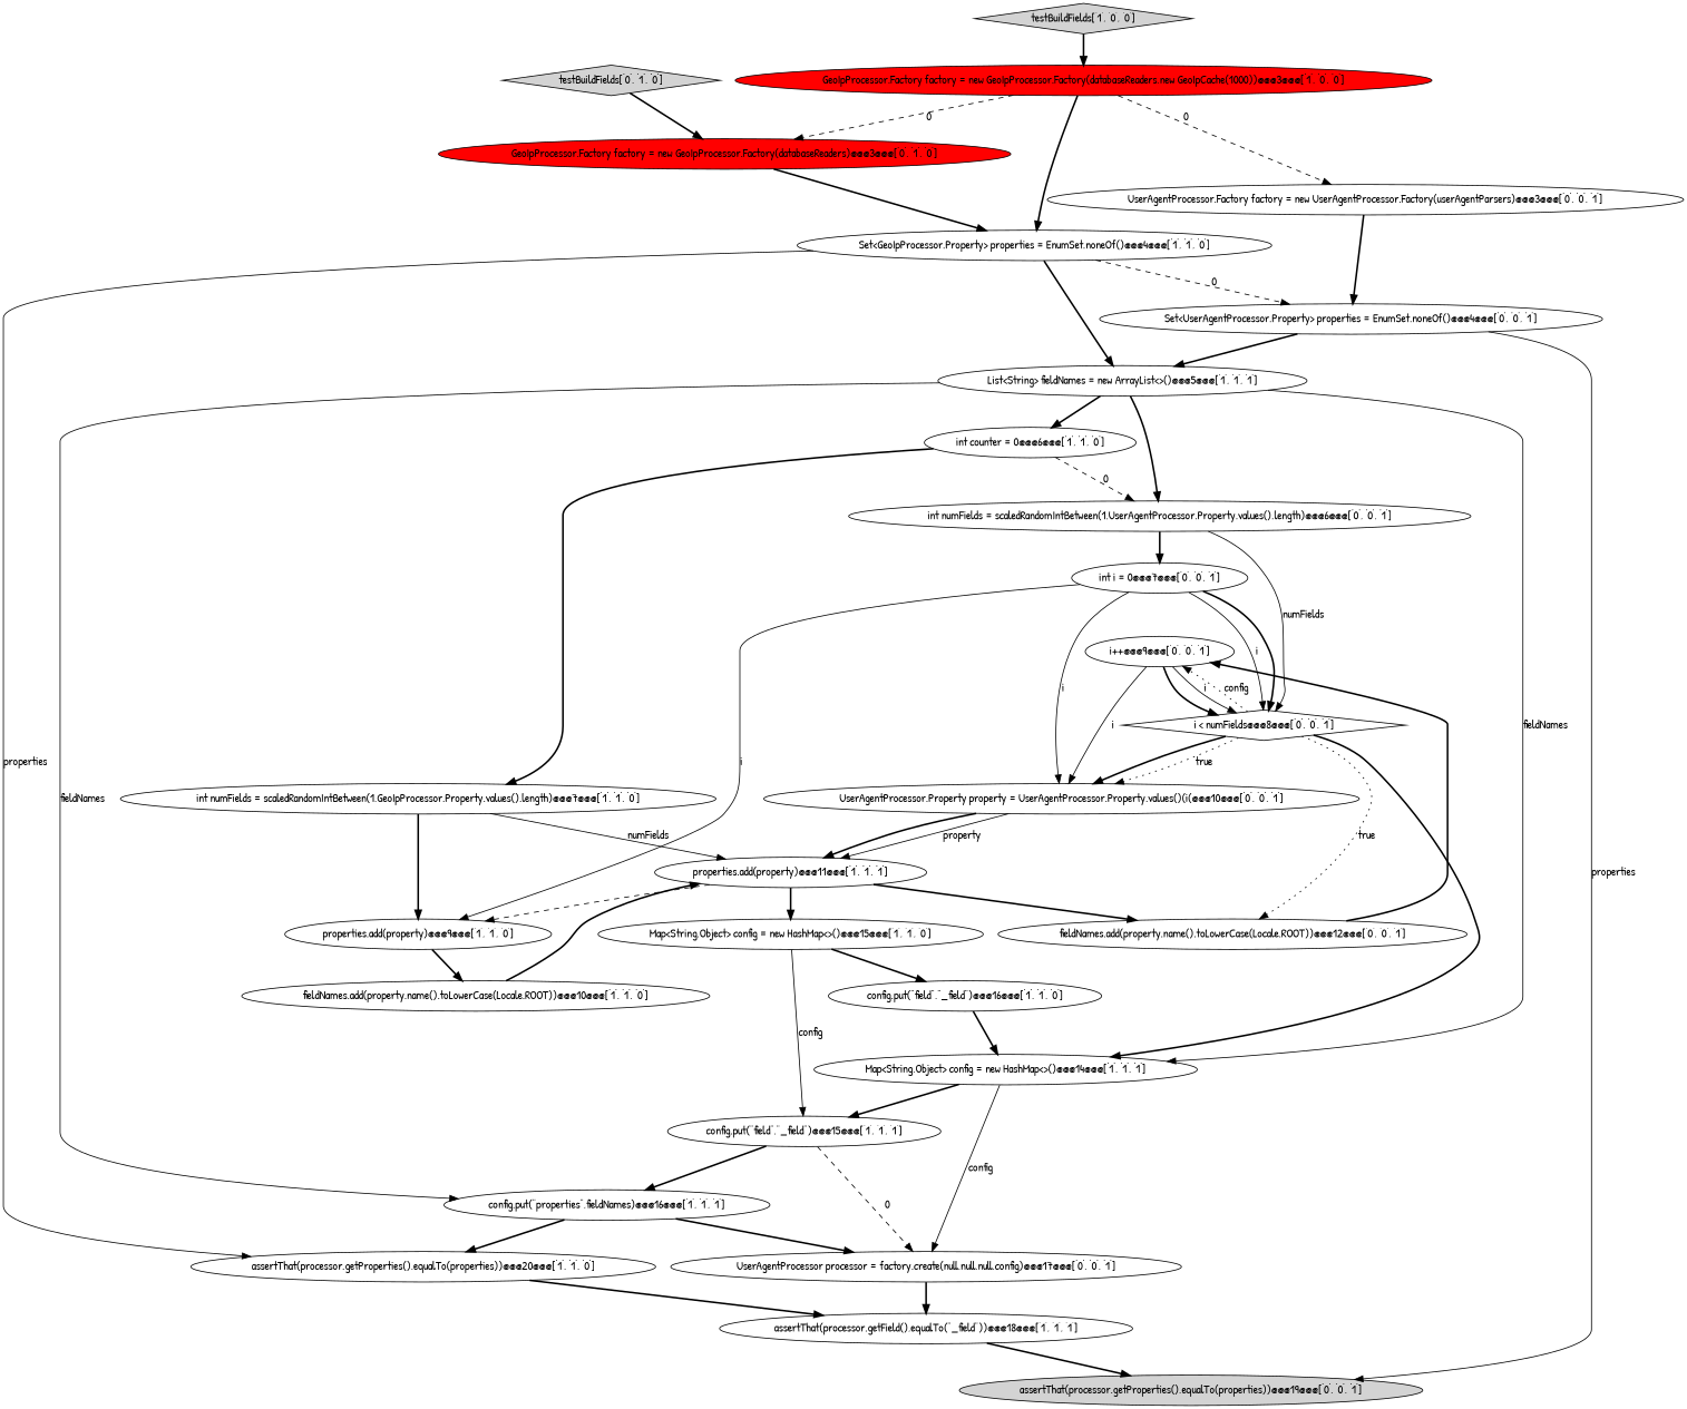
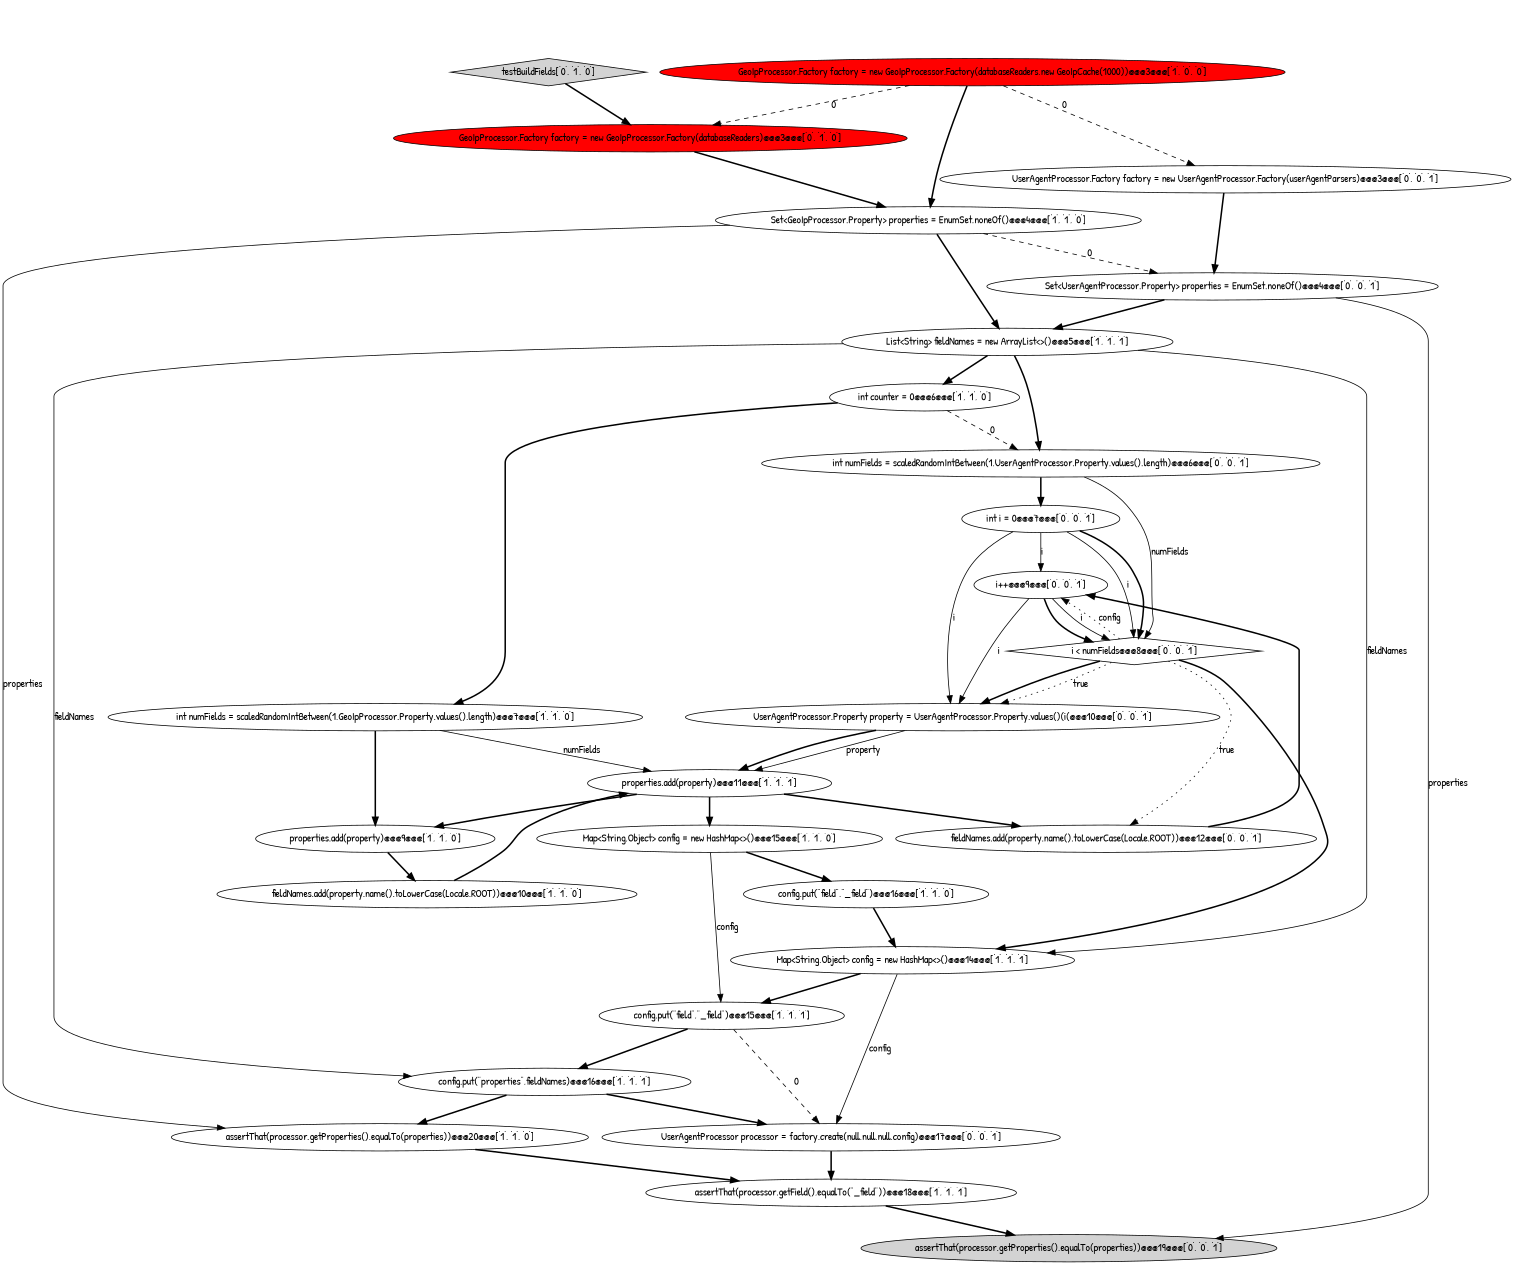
  digraph {
    fontname="Patrick Hand"
    node [fillcolor=white fontname="Patrick Hand" shape=ellipse style=filled]
    edge [fontname="Patrick Hand" style=bold]
    n1 [label="i++@@@9@@@['0', '0', '1']"]
    n2 [label="i < numFields@@@8@@@['0', '0', '1']" shape=diamond]
    n3 [label="UserAgentProcessor.Property property = UserAgentProcessor.Property.values()(i(@@@10@@@['0', '0', '1']"]
    n4 [label="Map<String,Object> config = new HashMap<>()@@@14@@@['1', '1', '1']"]
    n5 [label="fieldNames.add(property.name().toLowerCase(Locale.ROOT))@@@12@@@['0', '0', '1']"]
    n6 [label="properties.add(property)@@@11@@@['1', '1', '1']"]
    n7 [fillcolor=lightgray label="testBuildFields['0', '1', '0']" shape=diamond]
    n8 [fillcolor=red label="GeoIpProcessor.Factory factory = new GeoIpProcessor.Factory(databaseReaders)@@@3@@@['0', '1', '0']"]
    n9 [label="Set<GeoIpProcessor.Property> properties = EnumSet.noneOf()@@@4@@@['1', '1', '0']"]
    n10 [label="properties.add(property)@@@9@@@['1', '1', '0']"]
    n11 [label="fieldNames.add(property.name().toLowerCase(Locale.ROOT))@@@10@@@['1', '1', '0']"]
    n12 [label="assertThat(processor.getProperties(),equalTo(properties))@@@20@@@['1', '1', '0']"]
    n13 [label="assertThat(processor.getField(),equalTo(\"_field\"))@@@18@@@['1', '1', '1']"]
    n14 [fillcolor=lightgray label="assertThat(processor.getProperties(),equalTo(properties))@@@19@@@['0', '0', '1']"]
    n15 [label="config.put(\"properties\",fieldNames)@@@16@@@['1', '1', '1']"]
    n16 [label="UserAgentProcessor processor = factory.create(null,null,null,config)@@@17@@@['0', '0', '1']"]
    n17 [label="UserAgentProcessor.Factory factory = new UserAgentProcessor.Factory(userAgentParsers)@@@3@@@['0', '0', '1']"]
    n18 [label="Set<UserAgentProcessor.Property> properties = EnumSet.noneOf()@@@4@@@['0', '0', '1']"]
    n19 [label="List<String> fieldNames = new ArrayList<>()@@@5@@@['1', '1', '1']"]
    n20 [label="int i = 0@@@7@@@['0', '0', '1']"]
    n21 [label="config.put(\"field\",\"_field\")@@@16@@@['1', '1', '0']"]
    n22 [label="config.put(\"field\",\"_field\")@@@15@@@['1', '1', '1']"]
    n23 [fillcolor=red label="GeoIpProcessor.Factory factory = new GeoIpProcessor.Factory(databaseReaders,new GeoIpCache(1000))@@@3@@@['1', '0', '0']"]
    n24 [label="int counter = 0@@@6@@@['1', '1', '0']"]
    n25 [label="int numFields = scaledRandomIntBetween(1,GeoIpProcessor.Property.values().length)@@@7@@@['1', '1', '0']"]
    n26 [label="int numFields = scaledRandomIntBetween(1,UserAgentProcessor.Property.values().length)@@@6@@@['0', '0', '1']"]
    n27 [label="Map<String,Object> config = new HashMap<>()@@@15@@@['1', '1', '0']"]
-   n28 [fillcolor=lightgray label="testBuildFields['1', '0', '0']" shape=diamond]
    n1 -> n2
    n1 -> n2 [label=i style=solid]
    n1 -> n3 [label=i style=solid]
    n2 -> n1 [label=config style=dotted]
    n2 -> n3 [label=true style=dotted]
    n2 -> n3
    n2 -> n4
    n2 -> n5 [label=true style=dotted]
    n3 -> n6 [label=property style=solid]
    n3 -> n6
    n4 -> n16 [label=config style=solid]
    n4 -> n22
    n5 -> n1
    n6 -> n5
-   n6 -> n10 [style=dashed]
+   n6 -> n10
    n6 -> n27
    n7 -> n8
    n8 -> n9
    n9 -> n12 [label=properties style=solid]
    n9 -> n18 [label=0 style=dashed]
    n9 -> n19
    n10 -> n11
    n11 -> n6
    n12 -> n13
    n13 -> n14
    n15 -> n12
    n15 -> n16
    n16 -> n13
    n17 -> n18
    n18 -> n14 [label=properties style=solid]
    n18 -> n19
    n19 -> n4 [label=fieldNames style=solid]
    n19 -> n15 [label=fieldNames style=solid]
    n19 -> n24
    n19 -> n26
-   n20 -> n10 [label=i style=solid]
+   n20 -> n1 [label=i style=solid]
    n20 -> n2 [label=i style=solid]
    n20 -> n2
    n20 -> n3 [label=i style=solid]
    n21 -> n4
    n22 -> n15
    n22 -> n16 [label=0 style=dashed]
    n23 -> n8 [label=0 style=dashed]
    n23 -> n9
    n23 -> n17 [label=0 style=dashed]
    n24 -> n25
    n24 -> n26 [label=0 style=dashed]
    n25 -> n6 [label=numFields style=solid]
    n25 -> n10
    n26 -> n2 [label=numFields style=solid]
    n26 -> n20
    n27 -> n21
    n27 -> n22 [label=config style=solid]
-   n28 -> n23
  }
